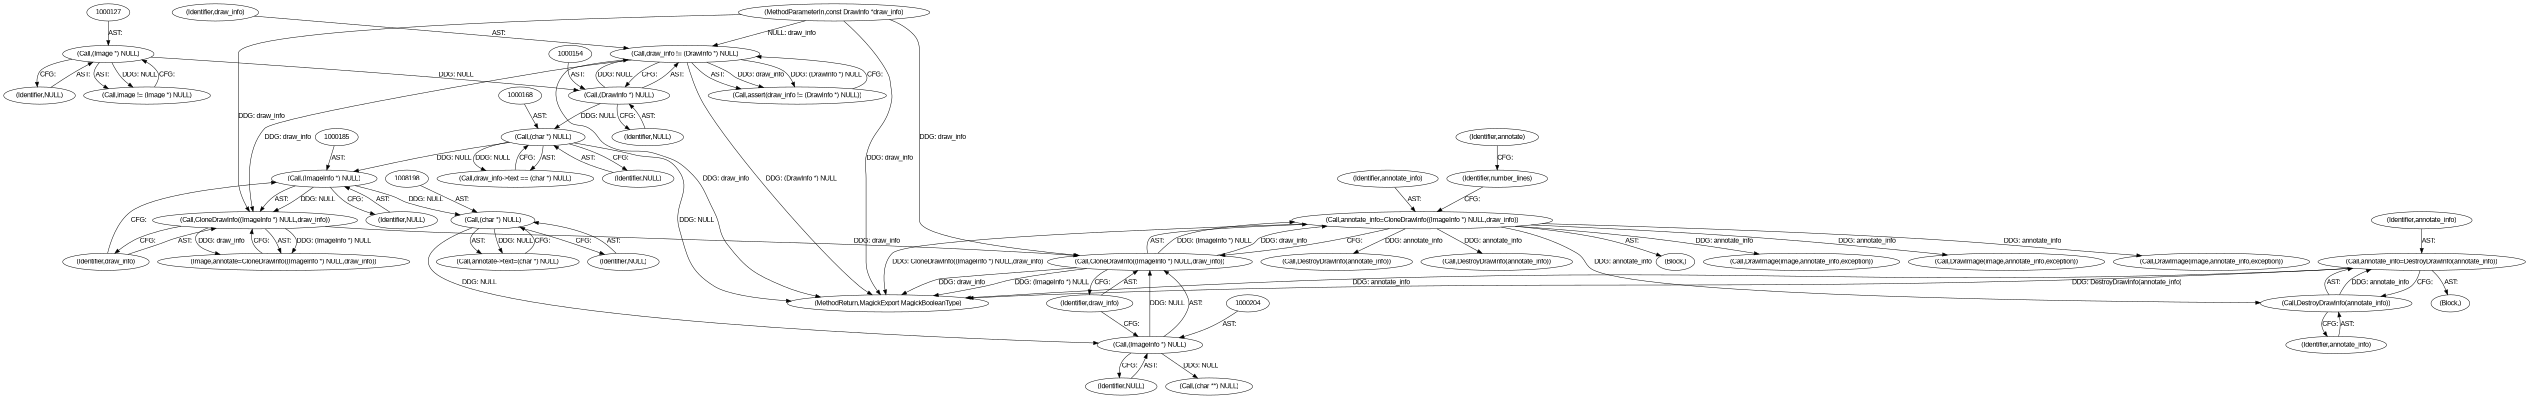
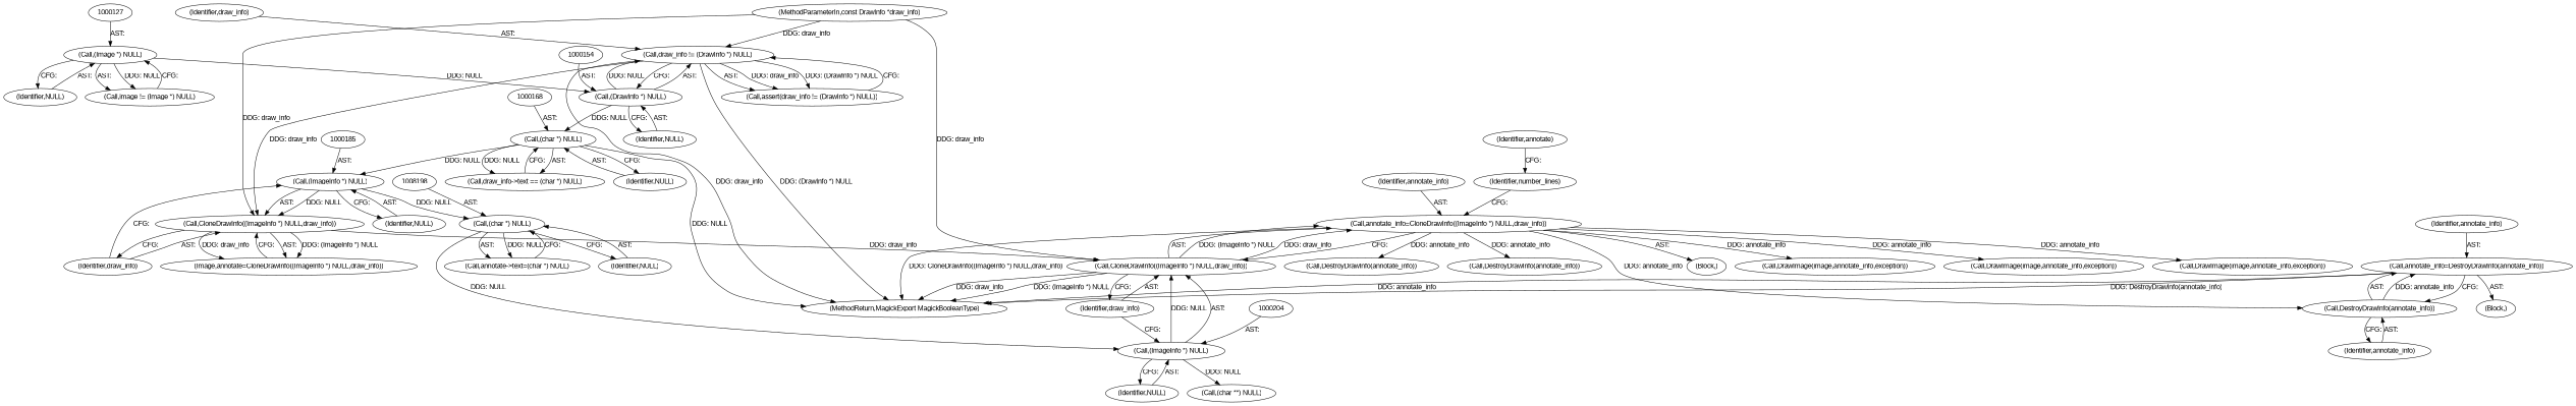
  digraph {
    fontname="Liberation Sans"
    node [fontname="Liberation Sans"]
    edge [fontname="Liberation Sans"]
    n1 [label="(Call,annotate_info=DestroyDrawInfo(annotate_info))"]
    n2 [label="(Call,DestroyDrawInfo(annotate_info))"]
    n3 [label="(MethodReturn,MagickExport MagickBooleanType)"]
    n4 [label="(Block,)"]
    n5 [label="(Identifier,annotate_info)"]
    n6 [label="(Call,annotate_info=CloneDrawInfo((ImageInfo *) NULL,draw_info))"]
    n7 [label="(Call,CloneDrawInfo((ImageInfo *) NULL,draw_info))"]
    n8 [label="(Call,DestroyDrawInfo(annotate_info))"]
    n9 [label="(Call,DestroyDrawInfo(annotate_info))"]
    n10 [label="(Block,)"]
    n11 [label="(Call,DrawImage(image,annotate_info,exception))"]
    n12 [label="(Call,DrawImage(image,annotate_info,exception))"]
    n13 [label="(Call,DrawImage(image,annotate_info,exception))"]
    n14 [label="(Identifier,draw_info)"]
    n15 [label="(Call,(ImageInfo *) NULL)"]
    n16 [label="(Identifier,NULL)"]
    n17 [label="(Call,(char **) NULL)"]
    n18 [label="(Call,(char *) NULL)"]
    n19 [label="(Identifier,NULL)"]
    n20 [label="(Call,annotate->text=(char *) NULL)"]
    n21 [label="(Call,(ImageInfo *) NULL)"]
    n22 [label="(Call,CloneDrawInfo((ImageInfo *) NULL,draw_info))"]
    n23 [label="(Identifier,NULL)"]
    n24 [label="(Identifier,draw_info)"]
    n25 [label="(Image,annotate=CloneDrawInfo((ImageInfo *) NULL,draw_info))"]
    n26 [label="(Call,(char *) NULL)"]
    n27 [label="(Call,draw_info->text == (char *) NULL)"]
    n28 [label="(Identifier,NULL)"]
    n29 [label="(Call,(DrawInfo *) NULL)"]
    n30 [label="(Call,draw_info != (DrawInfo *) NULL)"]
    n31 [label="(Identifier,NULL)"]
    n32 [label="(Call,assert(draw_info != (DrawInfo *) NULL))"]
    n33 [label="(Call,(Image *) NULL)"]
    n34 [label="(Identifier,NULL)"]
    n35 [label="(Call,image != (Image *) NULL)"]
    n36 [label="(MethodParameterIn,const DrawInfo *draw_info)"]
    n37 [label="(Identifier,annotate_info)"]
    n38 [label="(Identifier,annotate_info)"]
    n39 [label="(Identifier,number_lines)"]
    n40 [label="(Identifier,draw_info)"]
    n41 [label="(Identifier,annotate)"]
    1000204
    n43 [label=1008198]
    1000185
    1000168
    1000154
    1000127
    n1 -> n2 [label="CFG: "]
    n1 -> n3 [label="DDG: DestroyDrawInfo(annotate_info)"]
    n1 -> n3 [label="DDG: annotate_info"]
    n1 -> n4 [label="AST: "]
    n2 -> n1 [label="AST: "]
    n2 -> n1 [label="DDG: annotate_info"]
    n2 -> n5 [label="CFG: "]
    n5 -> n2 [label="AST: "]
    n6 -> n2 [label="DDG: annotate_info"]
    n6 -> n3 [label="DDG: CloneDrawInfo((ImageInfo *) NULL,draw_info)"]
    n6 -> n7 [label="CFG: "]
    n6 -> n8 [label="DDG: annotate_info"]
    n6 -> n9 [label="DDG: annotate_info"]
    n6 -> n10 [label="AST: "]
    n6 -> n11 [label="DDG: annotate_info"]
    n6 -> n12 [label="DDG: annotate_info"]
    n6 -> n13 [label="DDG: annotate_info"]
    n7 -> n3 [label="DDG: draw_info"]
    n7 -> n3 [label="DDG: (ImageInfo *) NULL"]
    n7 -> n6 [label="AST: "]
    n7 -> n6 [label="DDG: (ImageInfo *) NULL"]
    n7 -> n6 [label="DDG: draw_info"]
    n7 -> n14 [label="CFG: "]
    n14 -> n7 [label="AST: "]
    n14 -> n15 [label="CFG: "]
    n15 -> n7 [label="AST: "]
    n15 -> n7 [label="DDG: NULL"]
    n15 -> n16 [label="CFG: "]
    n15 -> n17 [label="DDG: NULL"]
    n16 -> n15 [label="AST: "]
    n18 -> n15 [label="DDG: NULL"]
    n18 -> n19 [label="CFG: "]
    n18 -> n20 [label="AST: "]
    n18 -> n20 [label="DDG: NULL"]
    n19 -> n18 [label="AST: "]
    n20 -> n18 [label="CFG: "]
    n21 -> n18 [label="DDG: NULL"]
    n21 -> n22 [label="AST: "]
    n21 -> n22 [label="DDG: NULL"]
    n21 -> n23 [label="CFG: "]
    n22 -> n7 [label="DDG: draw_info"]
    n22 -> n24 [label="CFG: "]
    n22 -> n25 [label="AST: "]
    n22 -> n25 [label="DDG: (ImageInfo *) NULL"]
    n22 -> n25 [label="DDG: draw_info"]
    n23 -> n21 [label="AST: "]
    n24 -> n21 [label="CFG: "]
    n24 -> n22 [label="AST: "]
    n25 -> n22 [label="CFG: "]
    n26 -> n3 [label="DDG: NULL"]
    n26 -> n21 [label="DDG: NULL"]
    n26 -> n27 [label="AST: "]
    n26 -> n27 [label="DDG: NULL"]
    n26 -> n28 [label="CFG: "]
    n27 -> n26 [label="CFG: "]
    n28 -> n26 [label="AST: "]
    n29 -> n26 [label="DDG: NULL"]
    n29 -> n30 [label="AST: "]
    n29 -> n30 [label="DDG: NULL"]
    n29 -> n31 [label="CFG: "]
    n30 -> n3 [label="DDG: draw_info"]
    n30 -> n3 [label="DDG: (DrawInfo *) NULL"]
    n30 -> n22 [label="DDG: draw_info"]
    n30 -> n29 [label="CFG: "]
    n30 -> n32 [label="AST: "]
    n30 -> n32 [label="DDG: draw_info"]
    n30 -> n32 [label="DDG: (DrawInfo *) NULL"]
    n31 -> n29 [label="AST: "]
    n32 -> n30 [label="CFG: "]
    n33 -> n29 [label="DDG: NULL"]
    n33 -> n34 [label="CFG: "]
    n33 -> n35 [label="AST: "]
    n33 -> n35 [label="DDG: NULL"]
    n34 -> n33 [label="AST: "]
    n35 -> n33 [label="CFG: "]
-   n36 -> n3 [label="DDG: draw_info"]
    n36 -> n7 [label="DDG: draw_info"]
    n36 -> n22 [label="DDG: draw_info"]
-   n36 -> n30 [label="NULL: draw_info"]
+   n36 -> n30 [label="DDG: draw_info"]
    n37 -> n6 [label="AST: "]
    n38 -> n1 [label="AST: "]
    n39 -> n6 [label="CFG: "]
    n40 -> n30 [label="AST: "]
    n41 -> n39 [label="CFG: "]
    1000204 -> n15 [label="AST: "]
    n43 -> n18 [label="AST: "]
    1000185 -> n21 [label="AST: "]
    1000168 -> n26 [label="AST: "]
    1000154 -> n29 [label="AST: "]
    1000127 -> n33 [label="AST: "]
  }
